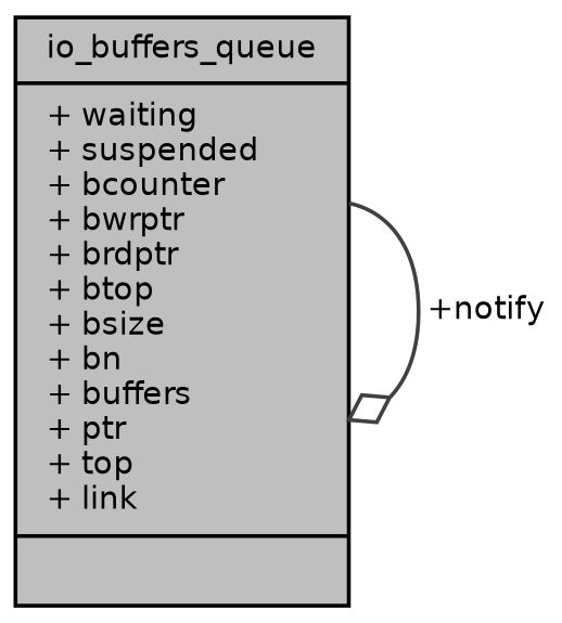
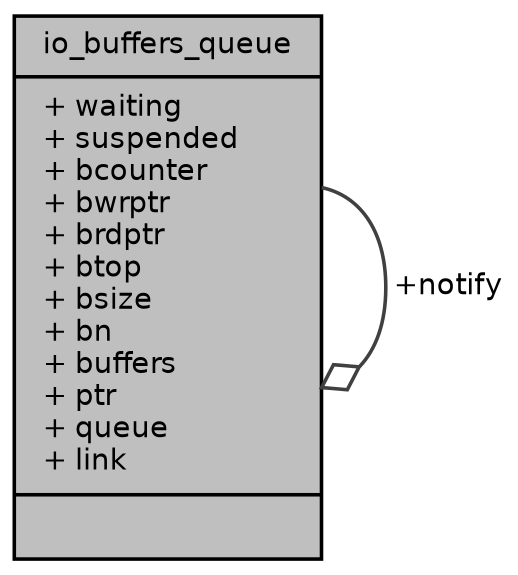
  digraph {
-   n1 [color=black fillcolor=grey75 fontcolor=black fontname=Helvetica fontsize=8 height=0.2 label="{io_buffers_queue\n|+ waiting\l+ suspended\l+ bcounter\l+ bwrptr\l+ brdptr\l+ btop\l+ bsize\l+ bn\l+ buffers\l+ ptr\l+ top\l+ link\l|}" shape=record style=filled width=0.4]
+   n1 [color=black fillcolor=grey75 fontcolor=black fontname=Helvetica fontsize=8 height=0.2 label="{io_buffers_queue\n|+ waiting\l+ suspended\l+ bcounter\l+ bwrptr\l+ brdptr\l+ btop\l+ bsize\l+ bn\l+ buffers\l+ ptr\l+ queue\l+ link\l|}" shape=record style=filled width=0.4]
    n1 -> n1 [arrowhead=odiamond color=grey25 fontname=Helvetica fontsize=8 label=" +notify" labelfontname=Helvetica labelfontsize=8 style=solid]
  }
